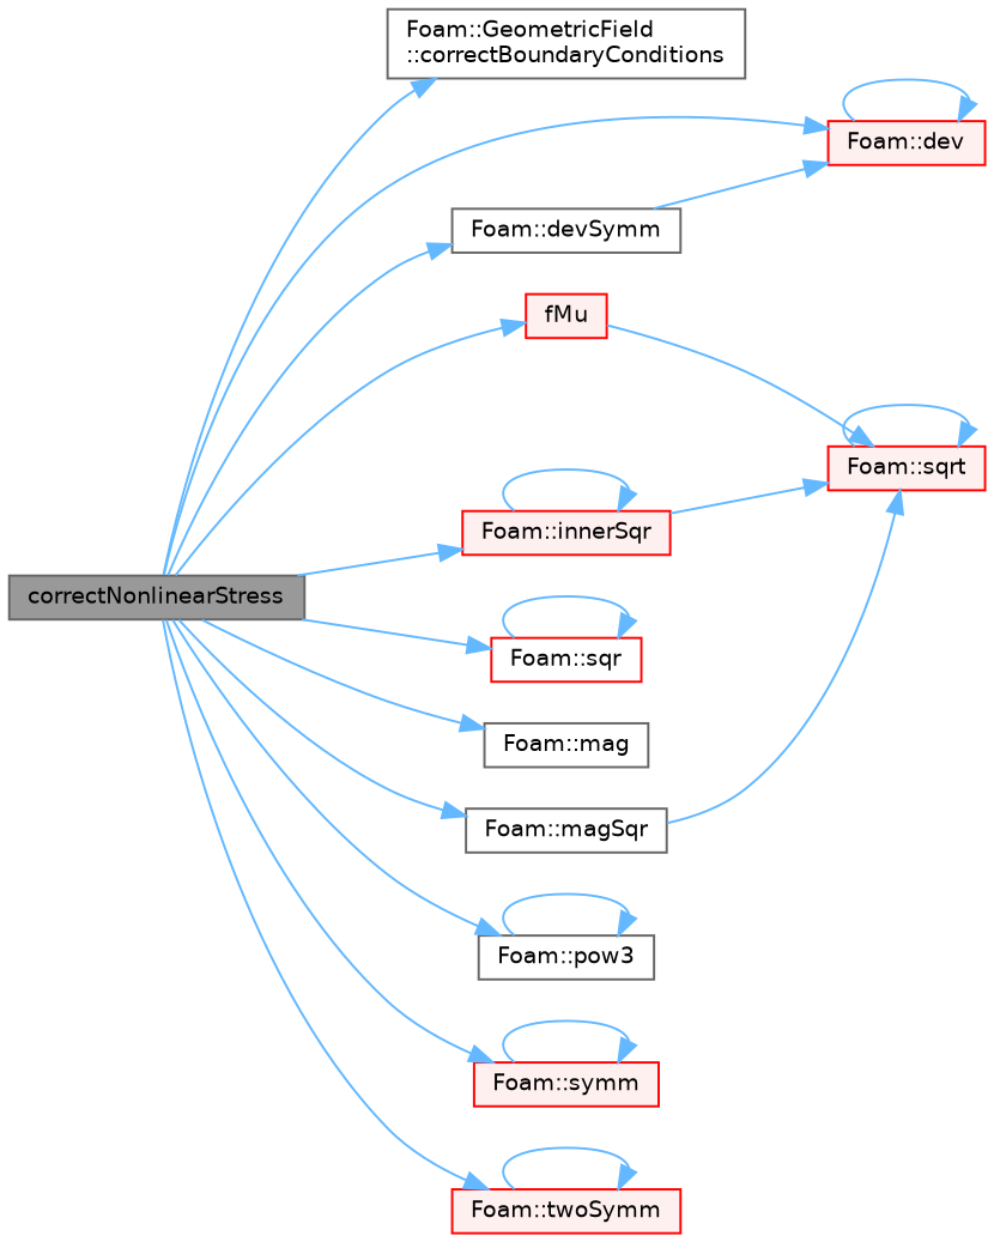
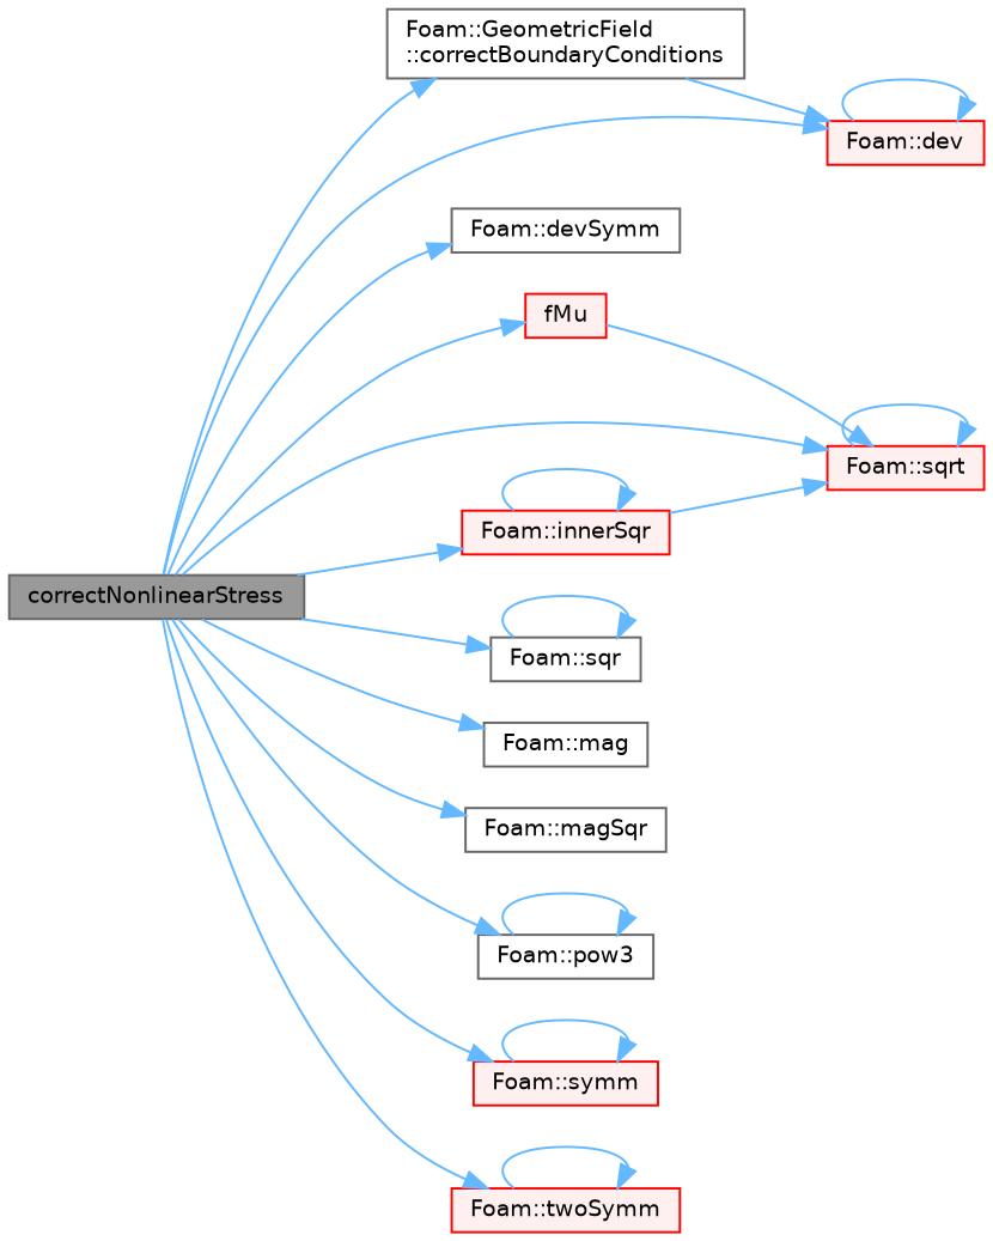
  digraph {
    rankdir=LR
    node [color=grey40 fillcolor=white fontname=Helvetica fontsize=10 shape=box style=filled]
    edge [color=steelblue1 fontname=Helvetica fontsize=10 labelfontname=Helvetica labelfontsize=10 style=solid]
    n1 [color=gray40 fillcolor=grey60 fontcolor=black height=0.2 label=correctNonlinearStress width=0.4]
    n2 [height=0.2 label="Foam::GeometricField\l::correctBoundaryConditions" width=0.4]
    n3 [color=red fillcolor="#FFF0F0" height=0.2 label="Foam::dev" width=0.4]
    n4 [height=0.2 label="Foam::devSymm" width=0.4]
    n5 [color=red fillcolor="#FFF0F0" height=0.2 label=fMu width=0.4]
    n6 [color=red fillcolor="#FFF0F0" height=0.2 label="Foam::sqrt" width=0.4]
    n7 [color=red fillcolor="#FFF0F0" height=0.2 label="Foam::innerSqr" width=0.4]
-   n8 [color=red height=0.2 label="Foam::sqr" width=0.4]
+   n8 [height=0.2 label="Foam::sqr" width=0.4]
    n9 [height=0.2 label="Foam::mag" width=0.4]
    n10 [height=0.2 label="Foam::magSqr" width=0.4]
    n11 [height=0.2 label="Foam::pow3" width=0.4]
    n12 [color=red fillcolor="#FFF0F0" height=0.2 label="Foam::symm" width=0.4]
    n13 [color=red fillcolor="#FFF0F0" height=0.2 label="Foam::twoSymm" width=0.4]
    n1 -> n2
    n1 -> n3
    n1 -> n4
    n1 -> n5
-   n10 -> n6
+   n1 -> n6
    n1 -> n7
    n1 -> n8
    n1 -> n9
    n1 -> n10
    n1 -> n11
    n1 -> n12
    n1 -> n13
    n3 -> n3
-   n4 -> n3
+   n2 -> n3
    n5 -> n6
    n6 -> n6
    n7 -> n6
    n7 -> n7
    n8 -> n8
    n11 -> n11
    n12 -> n12
    n13 -> n13
  }
